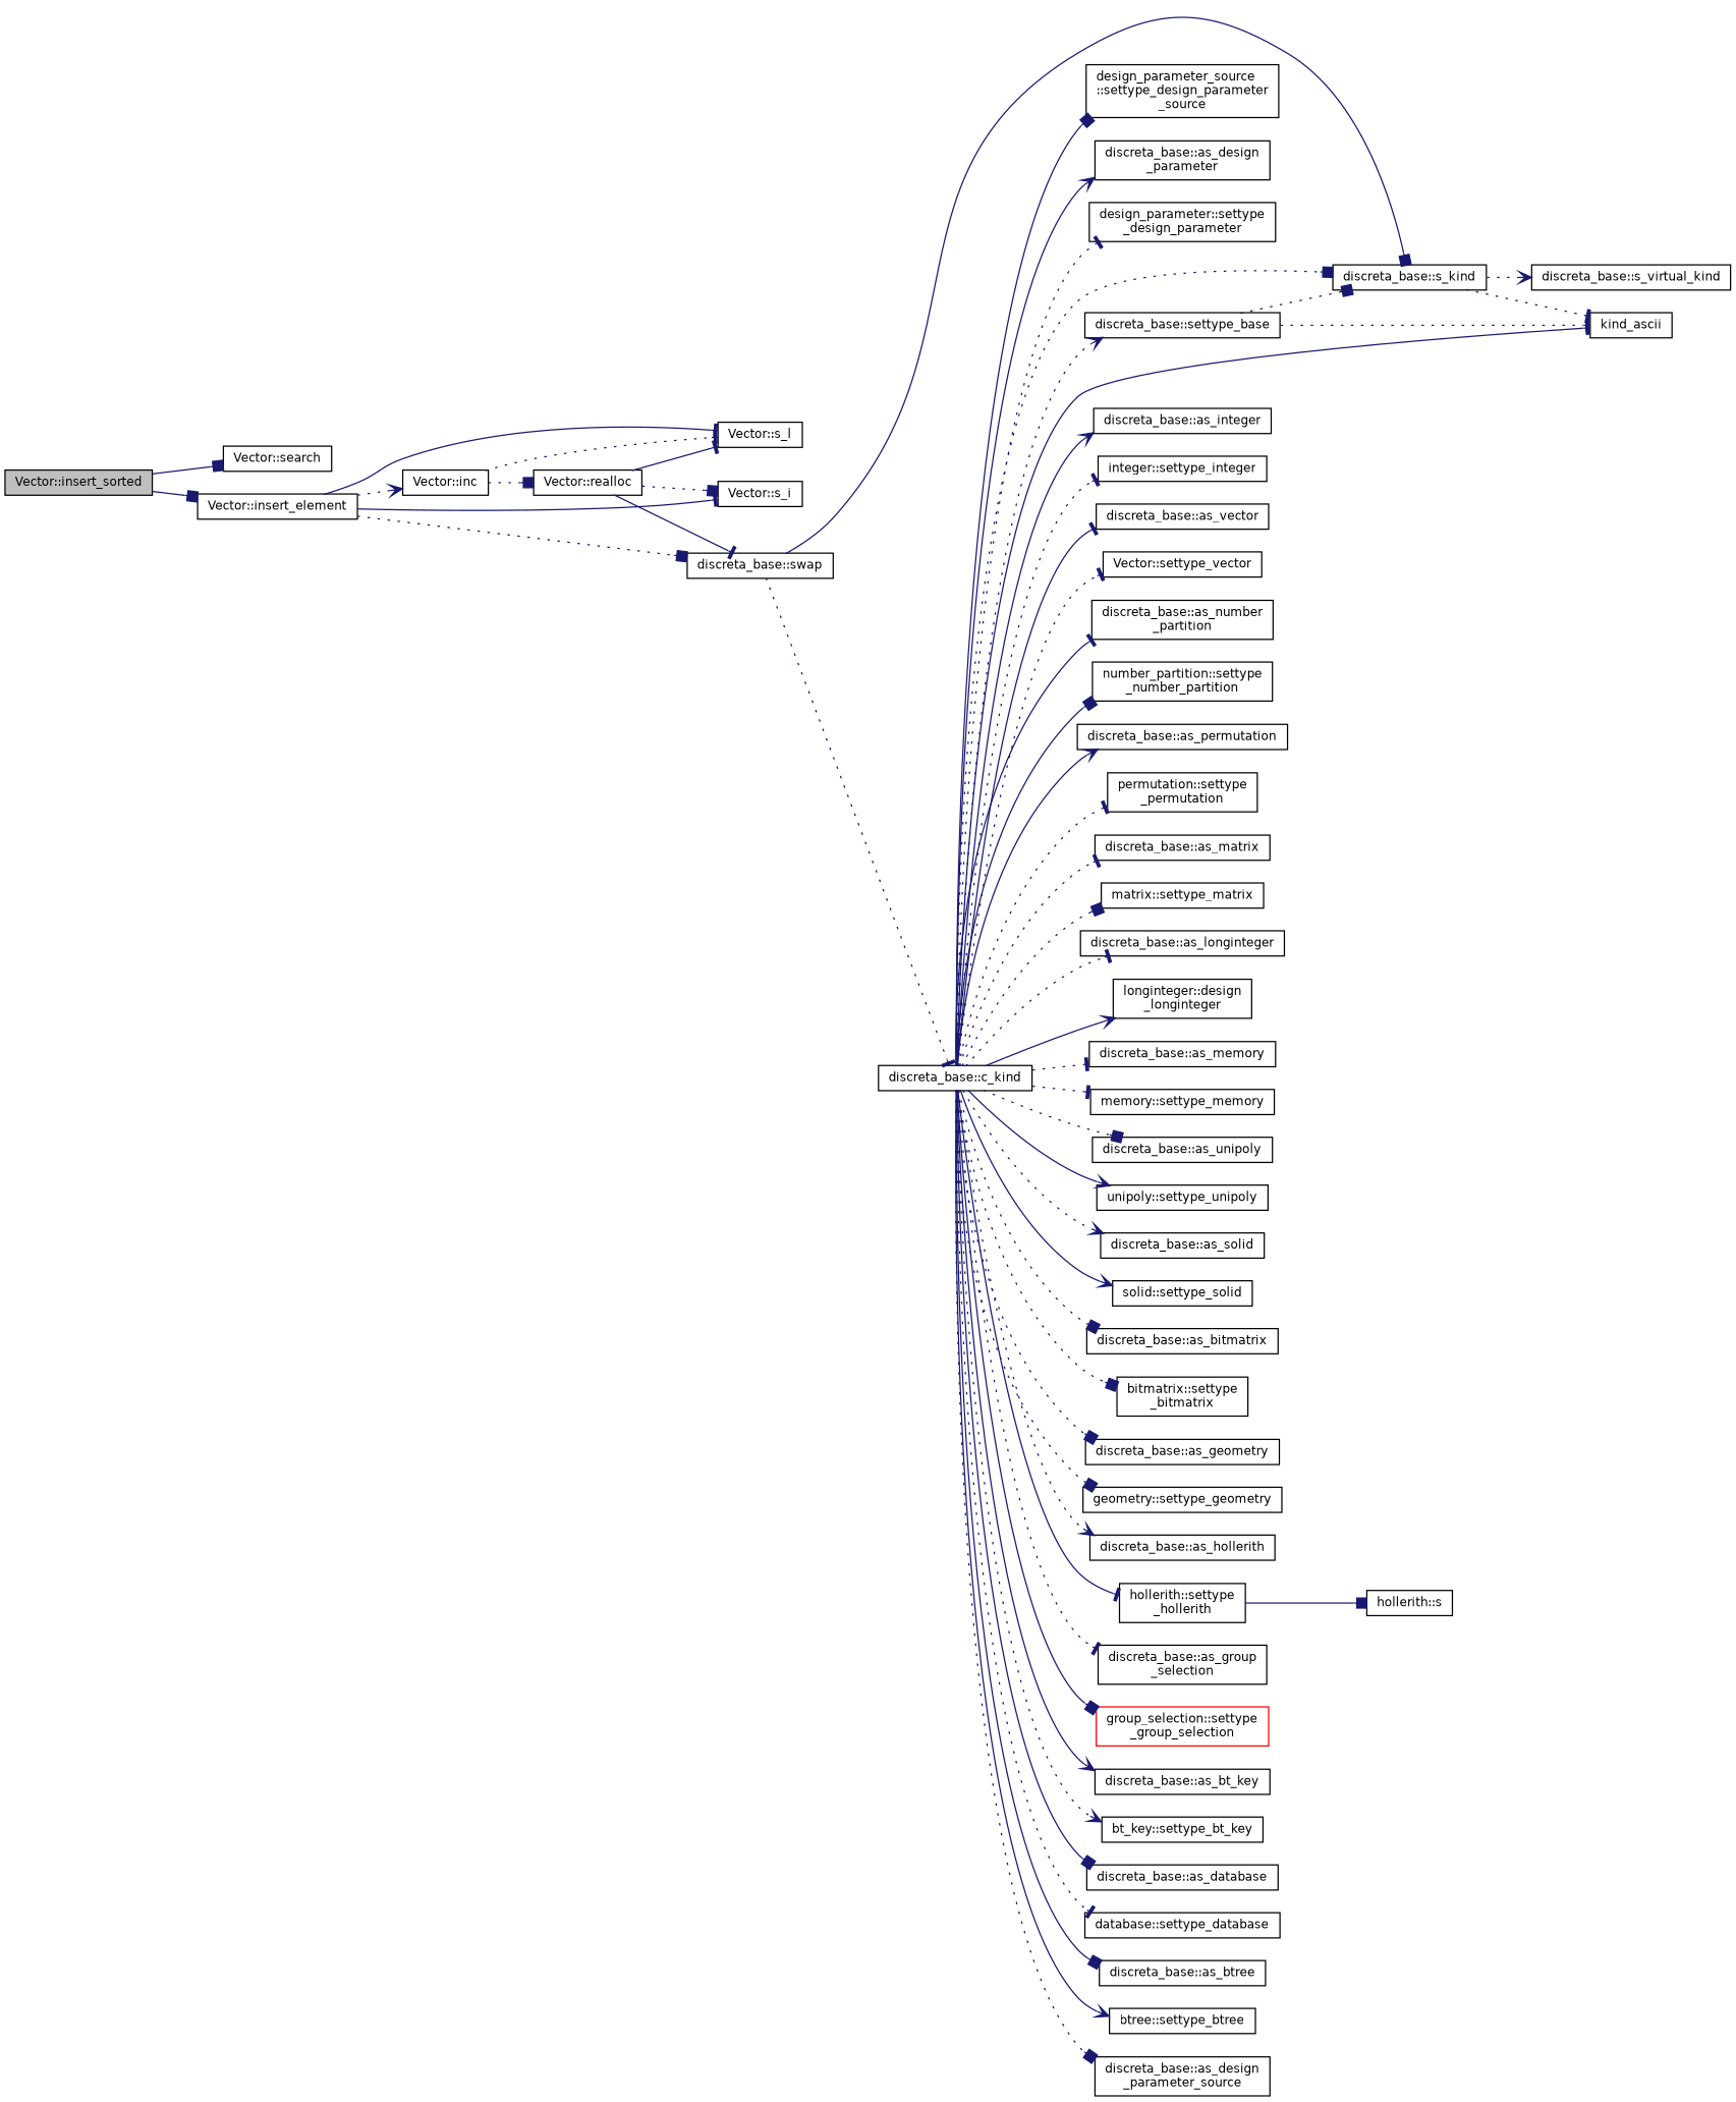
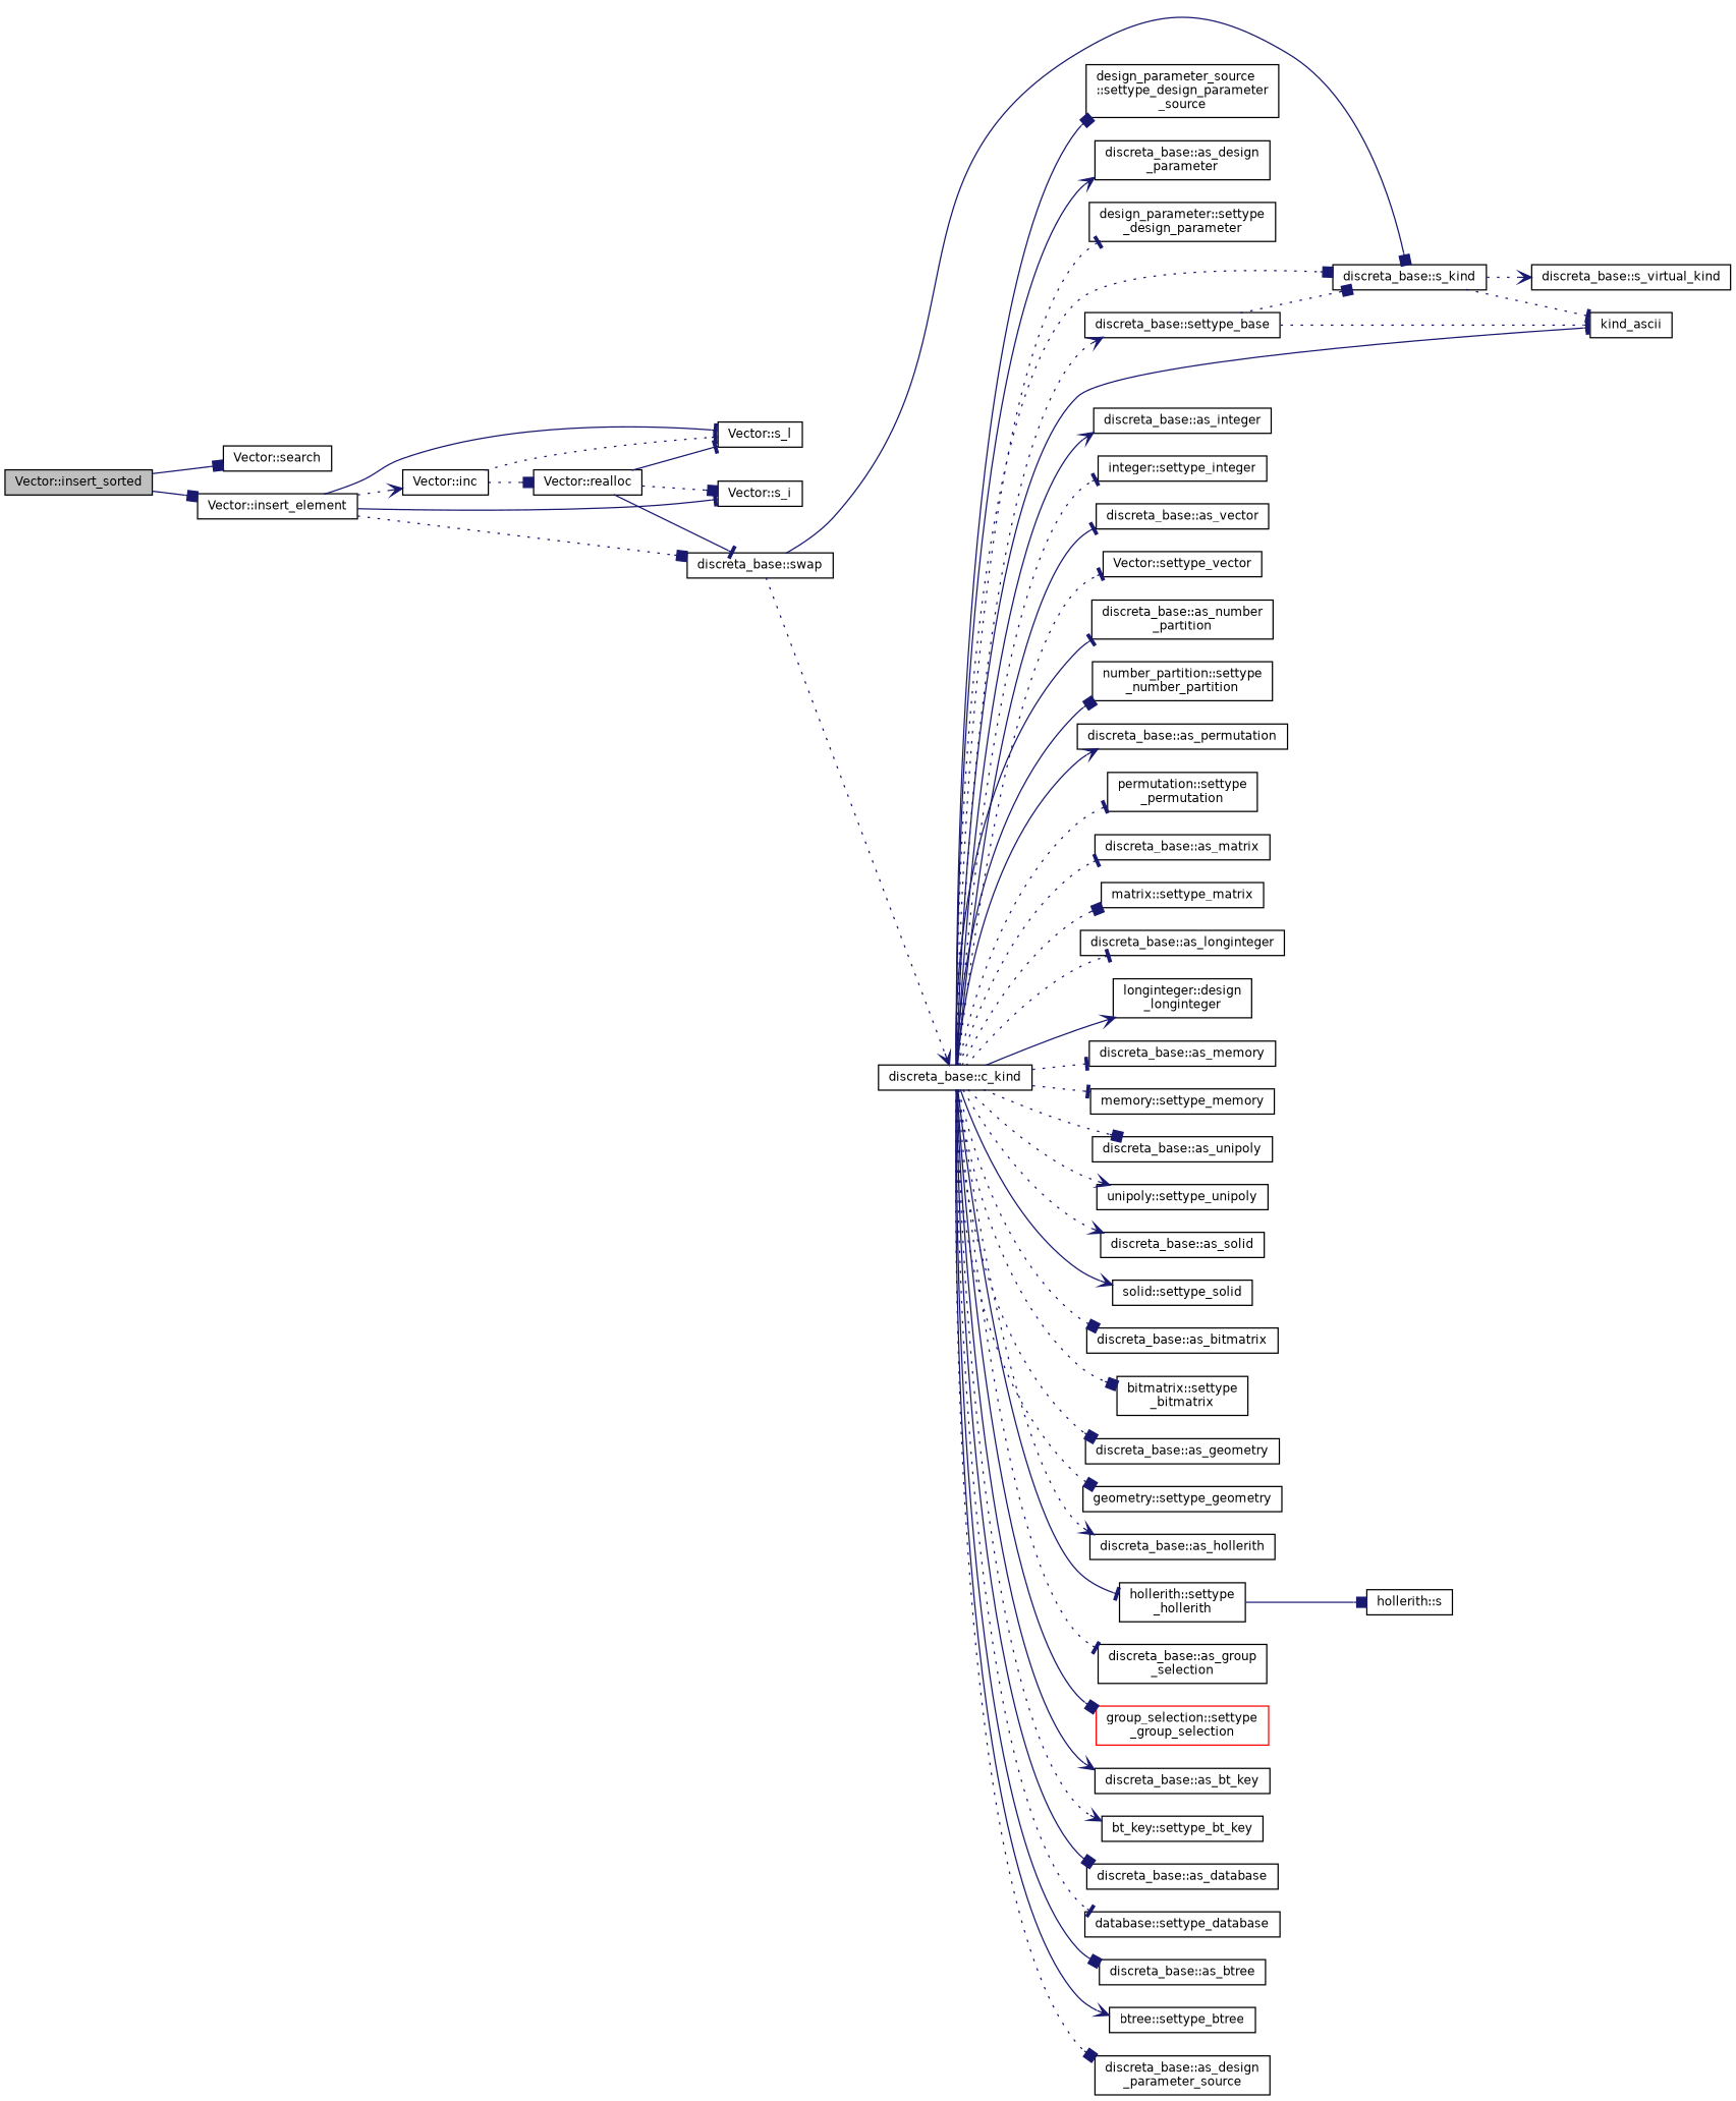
  digraph {
    rankdir=LR
    node [color=black fillcolor=white fontname=Helvetica fontsize=10 shape=record style=filled]
    edge [arrowhead=tee color=midnightblue fontname=Helvetica fontsize=10 labelfontname=Helvetica labelfontsize=10 style=dotted]
    n1 [fillcolor=grey75 fontcolor=black height=0.2 label="Vector::insert_sorted" width=0.4]
    n2 [height=0.2 label="Vector::search" width=0.4]
    n3 [height=0.2 label="Vector::insert_element" width=0.4]
    n4 [height=0.2 label="Vector::s_l" width=0.4]
    n5 [height=0.2 label="Vector::inc" width=0.4]
    n6 [height=0.2 label="Vector::s_i" width=0.4]
    n7 [height=0.2 label="discreta_base::swap" width=0.4]
    n8 [height=0.2 label="Vector::realloc" width=0.4]
    n9 [height=0.2 label="discreta_base::s_kind" width=0.4]
    n10 [height=0.2 label="discreta_base::c_kind" width=0.4]
    n11 [height=0.2 label="discreta_base::s_virtual_kind" width=0.4]
    n12 [height=0.2 label=kind_ascii width=0.4]
    n13 [height=0.2 label="discreta_base::settype_base" width=0.4]
    n14 [height=0.2 label="discreta_base::as_integer" width=0.4]
    n15 [height=0.2 label="integer::settype_integer" width=0.4]
    n16 [height=0.2 label="discreta_base::as_vector" width=0.4]
    n17 [height=0.2 label="Vector::settype_vector" width=0.4]
    n18 [height=0.2 label="discreta_base::as_number\l_partition" width=0.4]
    n19 [height=0.2 label="number_partition::settype\l_number_partition" width=0.4]
    n20 [height=0.2 label="discreta_base::as_permutation" width=0.4]
    n21 [height=0.2 label="permutation::settype\l_permutation" width=0.4]
    n22 [height=0.2 label="discreta_base::as_matrix" width=0.4]
    n23 [height=0.2 label="matrix::settype_matrix" width=0.4]
    n24 [height=0.2 label="discreta_base::as_longinteger" width=0.4]
    n25 [height=0.2 label="longinteger::design\l_longinteger" width=0.4]
    n26 [height=0.2 label="discreta_base::as_memory" width=0.4]
    n27 [height=0.2 label="memory::settype_memory" width=0.4]
    n28 [height=0.2 label="discreta_base::as_unipoly" width=0.4]
    n29 [height=0.2 label="unipoly::settype_unipoly" width=0.4]
    n30 [height=0.2 label="discreta_base::as_solid" width=0.4]
    n31 [height=0.2 label="solid::settype_solid" width=0.4]
    n32 [height=0.2 label="discreta_base::as_bitmatrix" width=0.4]
    n33 [height=0.2 label="bitmatrix::settype\l_bitmatrix" width=0.4]
    n34 [height=0.2 label="discreta_base::as_geometry" width=0.4]
    n35 [height=0.2 label="geometry::settype_geometry" width=0.4]
    n36 [height=0.2 label="discreta_base::as_hollerith" width=0.4]
    n37 [height=0.2 label="hollerith::settype\l_hollerith" width=0.4]
    n38 [height=0.2 label="discreta_base::as_group\l_selection" width=0.4]
    n39 [color=red height=0.2 label="group_selection::settype\l_group_selection" width=0.4]
    n40 [height=0.2 label="discreta_base::as_bt_key" width=0.4]
    n41 [height=0.2 label="bt_key::settype_bt_key" width=0.4]
    n42 [height=0.2 label="discreta_base::as_database" width=0.4]
    n43 [height=0.2 label="database::settype_database" width=0.4]
    n44 [height=0.2 label="discreta_base::as_btree" width=0.4]
    n45 [height=0.2 label="btree::settype_btree" width=0.4]
    n46 [height=0.2 label="discreta_base::as_design\l_parameter_source" width=0.4]
    n47 [height=0.2 label="design_parameter_source\l::settype_design_parameter\l_source" width=0.4]
    n48 [height=0.2 label="discreta_base::as_design\l_parameter" width=0.4]
    n49 [height=0.2 label="design_parameter::settype\l_design_parameter" width=0.4]
    n50 [height=0.2 label="hollerith::s" width=0.4]
    n1 -> n2 [arrowhead=box style=solid]
    n1 -> n3 [arrowhead=box style=solid]
    n3 -> n4 [style=solid]
    n3 -> n5 [arrowhead=vee]
    n3 -> n6 [style=solid]
    n3 -> n7 [arrowhead=box]
    n5 -> n4
    n5 -> n8 [arrowhead=box]
    n7 -> n9 [arrowhead=box style=solid]
-   n7 -> n10
+   n7 -> n10 [arrowhead=vee]
    n8 -> n4 [style=solid]
    n8 -> n6 [arrowhead=box]
    n8 -> n7 [style=solid]
    n9 -> n11 [arrowhead=vee]
    n9 -> n12
    n10 -> n9 [arrowhead=box]
    n10 -> n12 [style=solid]
    n10 -> n13 [arrowhead=vee]
    n10 -> n14 [arrowhead=vee style=solid]
    n10 -> n15
    n10 -> n16 [style=solid]
    n10 -> n17
    n10 -> n18 [style=solid]
    n10 -> n19 [arrowhead=box style=solid]
    n10 -> n20 [arrowhead=vee style=solid]
    n10 -> n21
    n10 -> n22
    n10 -> n23 [arrowhead=box]
    n10 -> n24
    n10 -> n25 [arrowhead=vee style=solid]
    n10 -> n26
    n10 -> n27
    n10 -> n28 [arrowhead=box]
-   n10 -> n29 [arrowhead=vee style=solid]
+   n10 -> n29 [arrowhead=vee]
    n10 -> n30 [arrowhead=vee]
    n10 -> n31 [arrowhead=vee style=solid]
    n10 -> n32 [arrowhead=box]
    n10 -> n33 [arrowhead=box]
    n10 -> n34 [arrowhead=box]
    n10 -> n35 [arrowhead=box]
    n10 -> n36 [arrowhead=vee]
    n10 -> n37 [style=solid]
    n10 -> n38
    n10 -> n39 [arrowhead=box style=solid]
    n10 -> n40 [arrowhead=vee style=solid]
    n10 -> n41 [arrowhead=vee]
    n10 -> n42 [arrowhead=box style=solid]
    n10 -> n43
    n10 -> n44 [arrowhead=box style=solid]
    n10 -> n45 [arrowhead=vee style=solid]
    n10 -> n46 [arrowhead=box]
    n10 -> n47 [arrowhead=box style=solid]
    n10 -> n48 [arrowhead=vee style=solid]
    n10 -> n49
    n13 -> n9 [arrowhead=box]
    n13 -> n12
    n37 -> n50 [arrowhead=box style=solid]
  }
